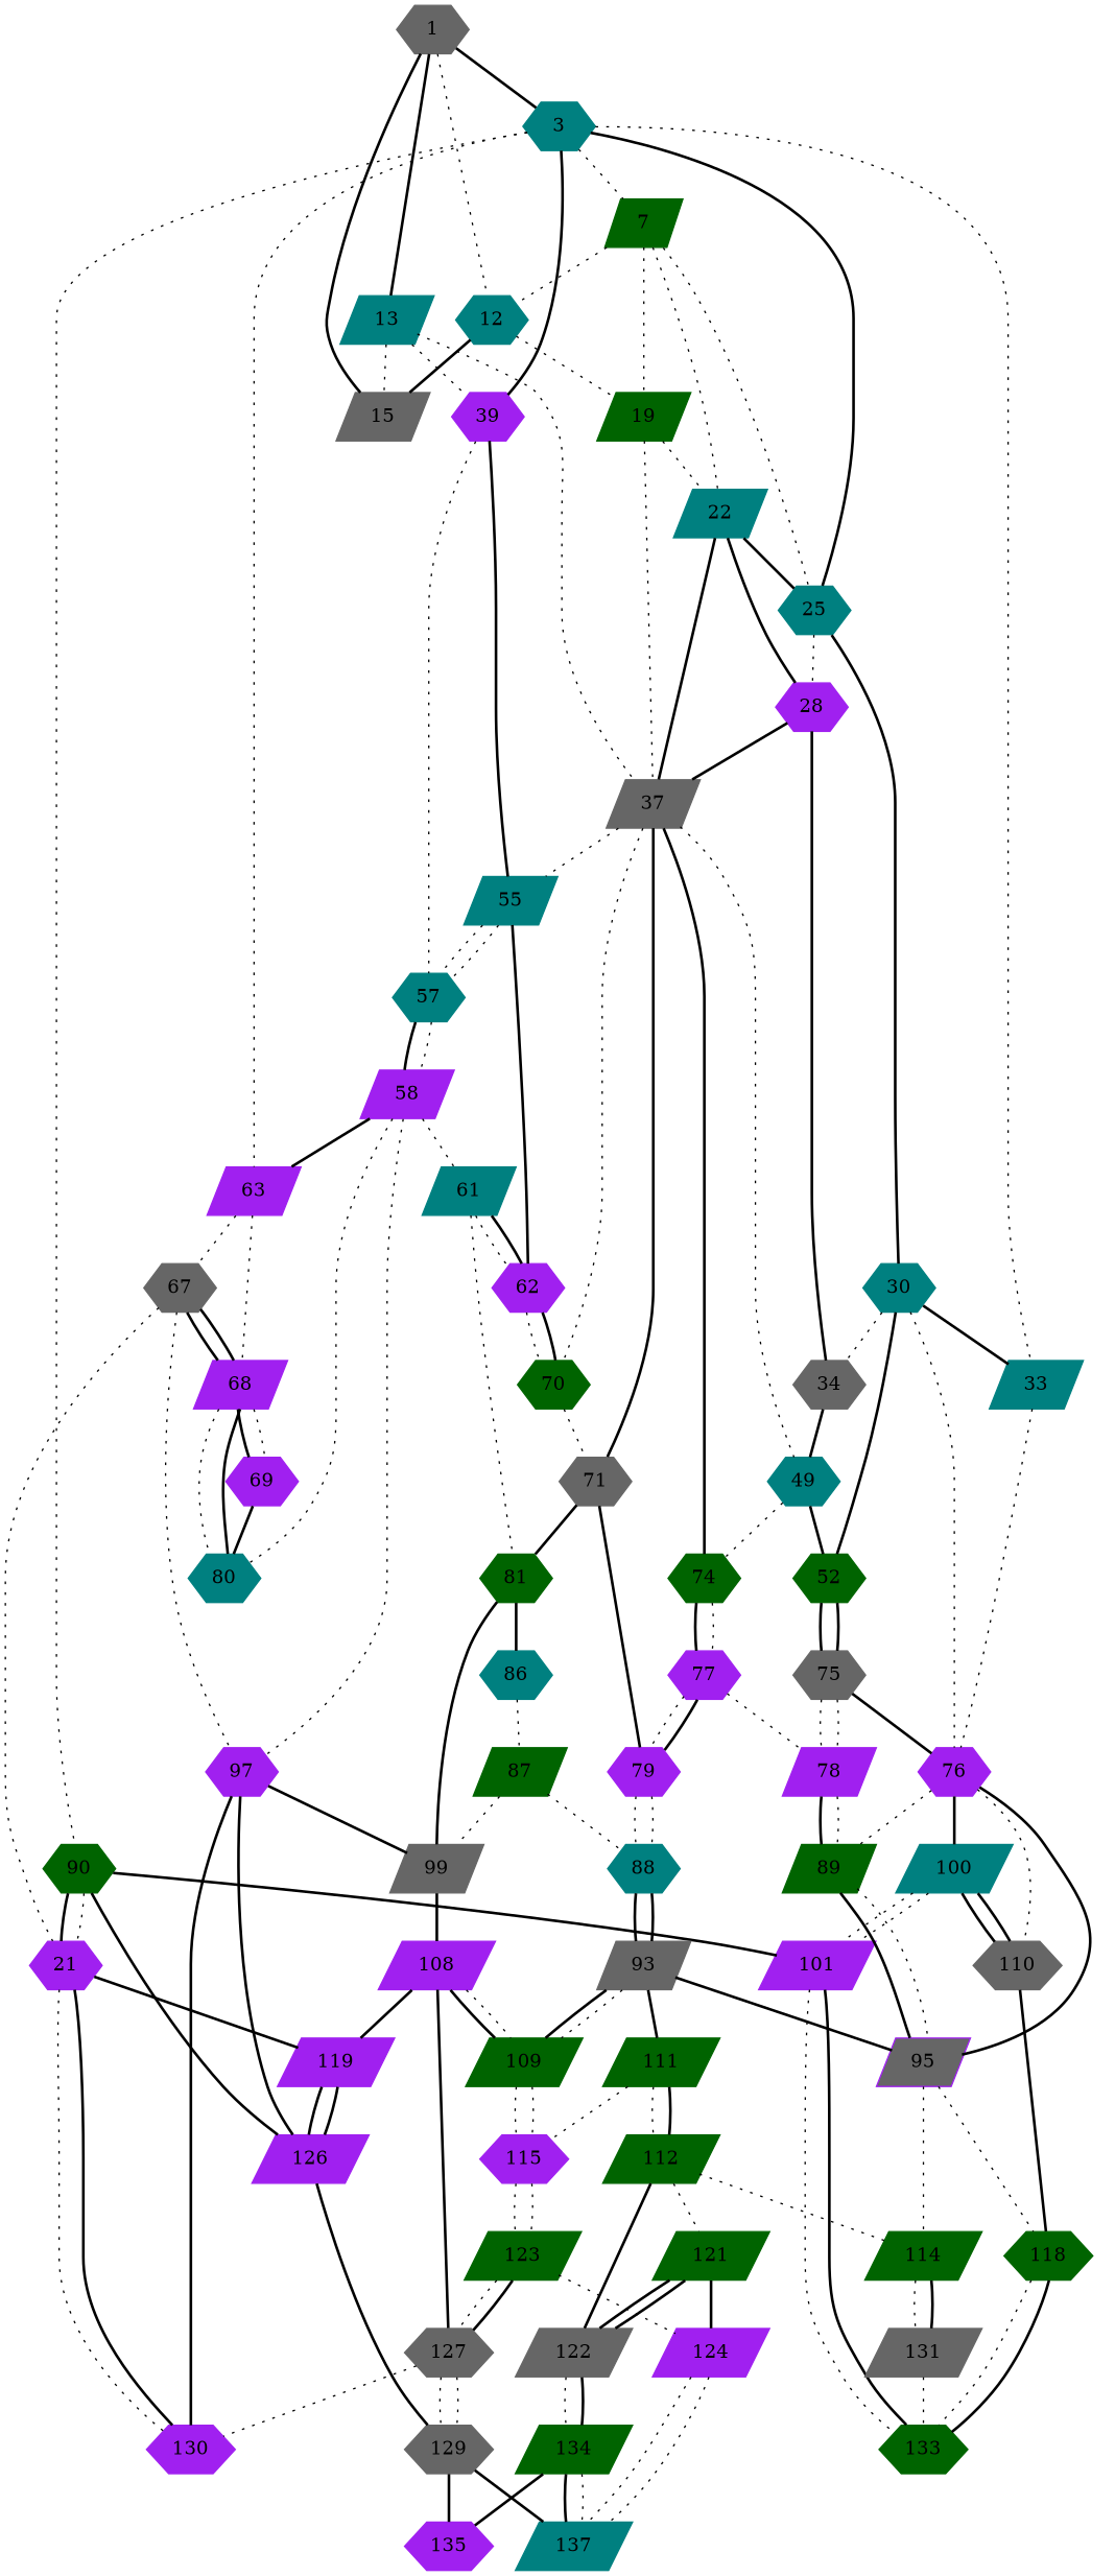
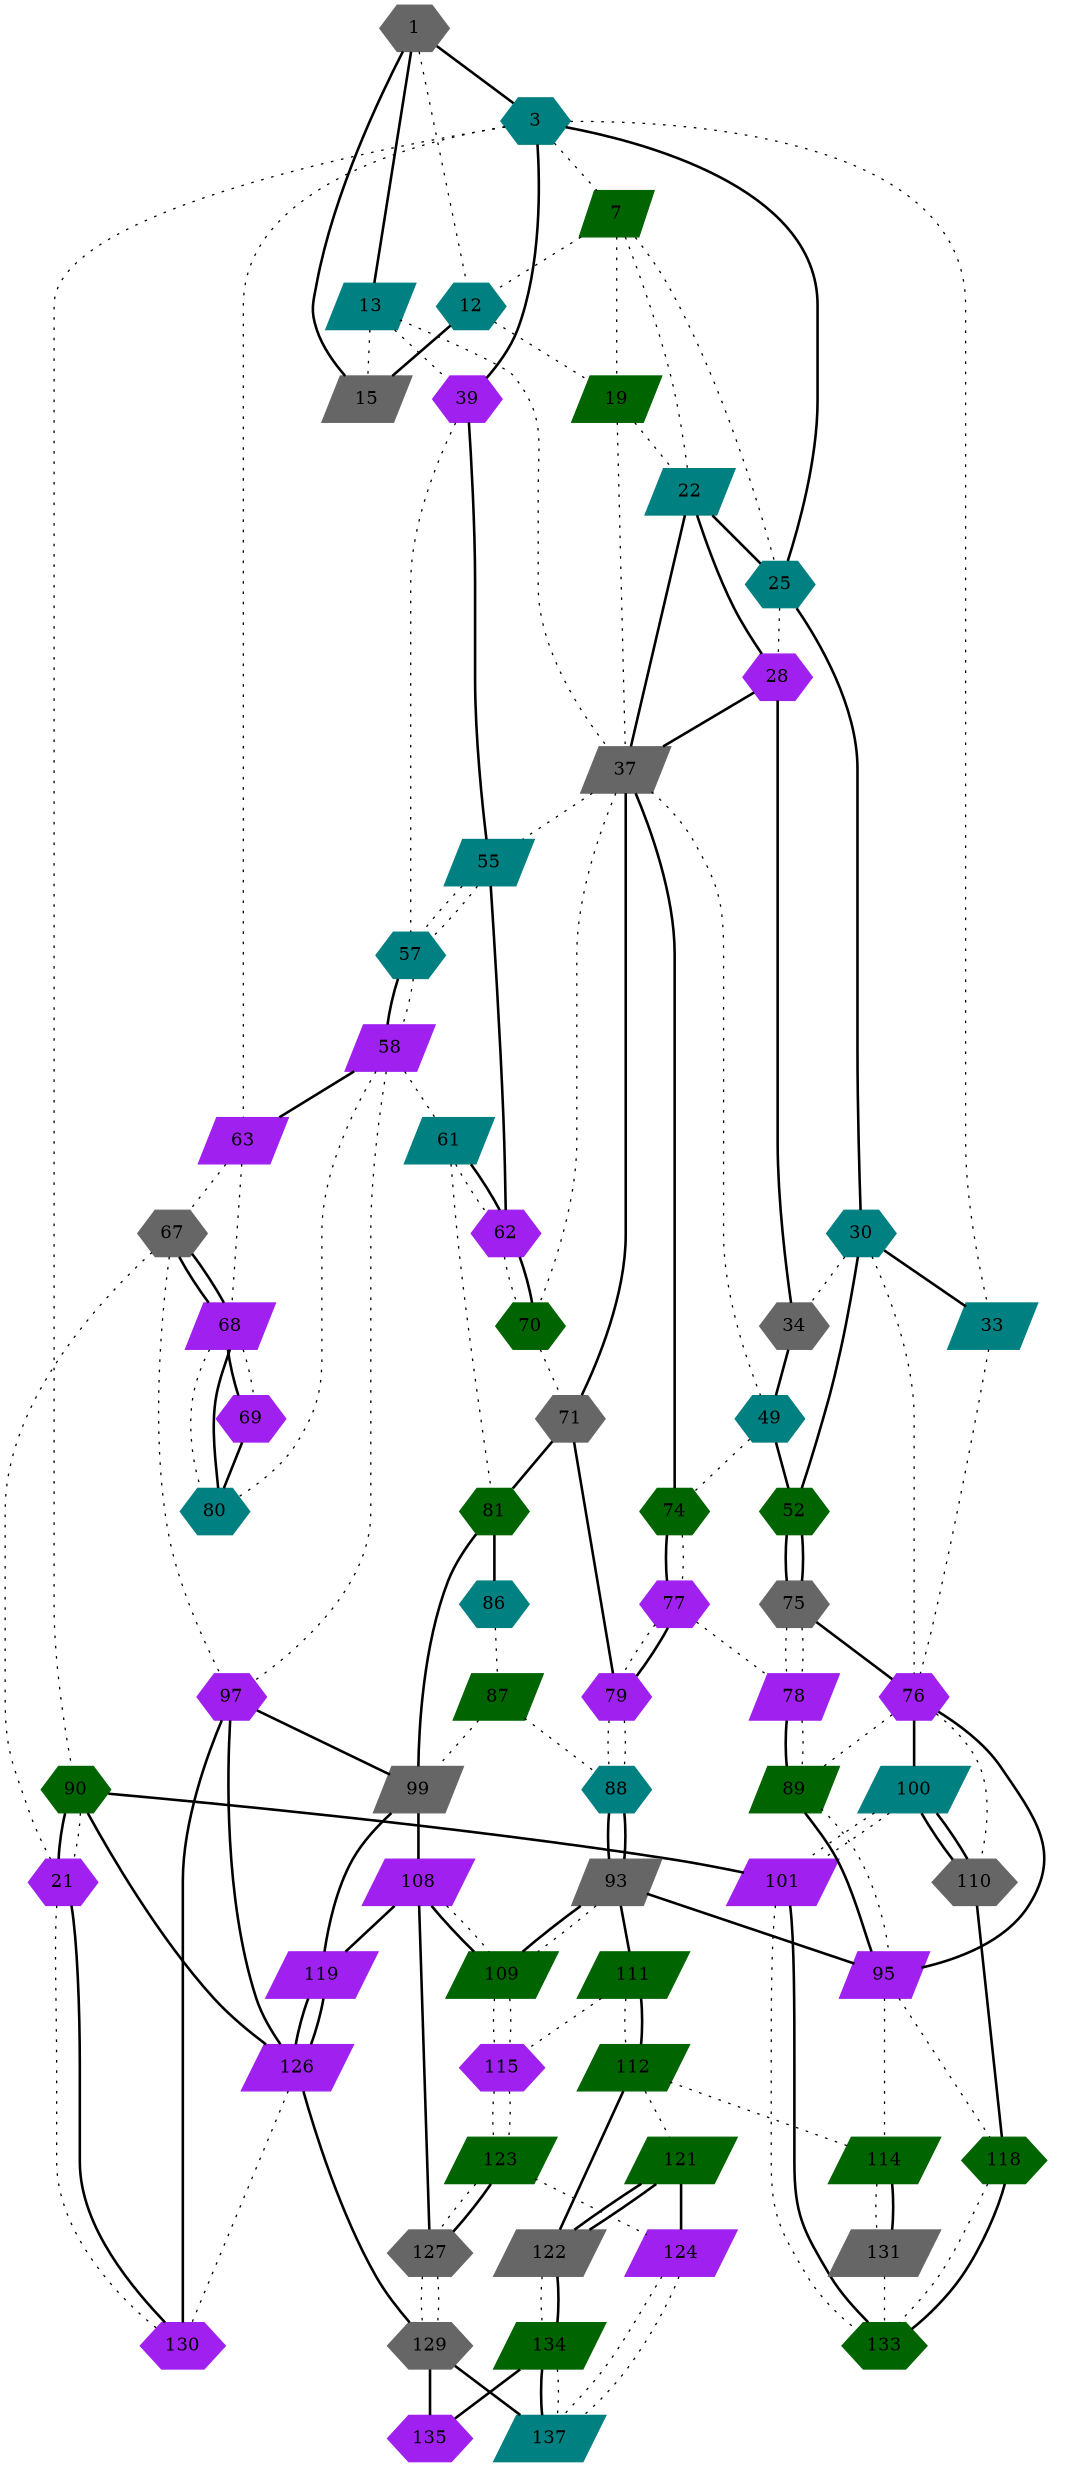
  graph {
    fontname="DejaVu Serif"
    node [color=purple fontname="DejaVu Serif" shape=hexagon style=filled]
    edge [fontname="DejaVu Serif" style=dotted]
    1 [color=gray40 super="+2+11"]
    3 [color=teal super="+38+4"]
    12 [color=teal super="+17"]
    13 [color=teal shape=parallelogram super="+14"]
    15 [color=gray40 shape=parallelogram super="+16"]
    7 [color=darkgreen shape=parallelogram super="+8"]
    25 [color=teal super="+26"]
    33 [color=teal shape=parallelogram]
    39 [super="+40+54"]
    63 [shape=parallelogram super="+64+66"]
    90 [color=darkgreen super="+102"]
    19 [color=darkgreen shape=parallelogram super="+36+20"]
    37 [color=gray40 shape=parallelogram super="+41"]
    22 [color=teal shape=parallelogram super="+23"]
    28 [super="+29"]
    30 [color=teal super="+31"]
    76 [super="+83"]
    55 [color=teal shape=parallelogram super="+56"]
    57 [color=teal]
    67 [color=gray40 super="+92"]
    68 [shape=parallelogram]
    n22 [label=21]
    101 [shape=parallelogram]
    126 [shape=parallelogram super="+128"]
    49 [color=teal super="+50"]
    70 [color=darkgreen]
    71 [color=gray40 super="+72"]
    74 [color=darkgreen]
    34 [color=gray40 super="+35"]
    52 [color=darkgreen]
    75 [color=gray40]
    89 [color=darkgreen shape=parallelogram]
-   95 [shape=parallelogram super="+105" fillcolor=gray40]
+   95 [shape=parallelogram super="+105"]
    100 [color=teal shape=parallelogram]
    110 [color=gray40]
    62
    81 [color=darkgreen super="+82+96"]
    79
    77
    58 [shape=parallelogram super="+59"]
    78 [shape=parallelogram]
    61 [color=teal shape=parallelogram]
    80 [color=teal]
    97 [super="+98"]
    99 [color=gray40 shape=parallelogram super="+103"]
    130
    86 [color=teal]
    69
    88 [color=teal]
    114 [color=darkgreen shape=parallelogram]
    118 [color=darkgreen]
    93 [color=gray40 shape=parallelogram super="+94"]
    87 [color=darkgreen shape=parallelogram]
    108 [shape=parallelogram super="+120"]
    119 [shape=parallelogram]
    109 [color=darkgreen shape=parallelogram]
    111 [color=darkgreen shape=parallelogram super="+116"]
    133 [color=darkgreen]
    129 [color=gray40 super="+138"]
    115
    112 [color=darkgreen shape=parallelogram super="+113+117"]
    131 [color=gray40 shape=parallelogram super="+132+136"]
    127 [color=gray40]
    123 [color=darkgreen shape=parallelogram]
    121 [color=darkgreen shape=parallelogram]
    122 [color=gray40 shape=parallelogram]
    124 [shape=parallelogram]
    134 [color=darkgreen shape=parallelogram]
    137 [color=teal shape=parallelogram]
    135
    1 -- 3 [style=bold]
    1 -- 12
    1 -- 13 [style=bold]
    1 -- 15 [style=bold]
    3 -- 7
    3 -- 25 [style=bold]
    3 -- 33
    3 -- 39 [style=bold weight=2]
    3 -- 63 [weight=2]
    3 -- 90 [weight=2]
    12 -- 15 [style=bold weight=2]
    12 -- 19
    13 -- 15
    13 -- 39
    13 -- 37
    7 -- 12
    7 -- 25
    7 -- 19
    7 -- 22
    25 -- 28
    25 -- 30 [style=bold]
    33 -- 76
    39 -- 55 [style=bold]
    39 -- 57
    63 -- 67
    63 -- 68
    90 -- n22 [style=bold]
    90 -- n22
    90 -- 101 [style=bold]
    90 -- 126 [style=bold]
    19 -- 37
    19 -- 22
    37 -- 55
    37 -- 49
    37 -- 70
    37 -- 71 [style=bold]
    37 -- 74 [style=bold]
    22 -- 25 [style=bold]
    22 -- 37 [style=bold]
    22 -- 28 [style=bold]
    28 -- 37 [style=bold]
    28 -- 34 [style=bold]
    30 -- 33 [style=bold]
    30 -- 76
    30 -- 34 [weight=2]
    30 -- 52 [style=bold]
    76 -- 89
    76 -- 95 [style=bold]
    76 -- 100 [style=bold]
    76 -- 110
    55 -- 57
    55 -- 57
    55 -- 62 [style=bold]
    57 -- 58 [style=bold]
    57 -- 58
    67 -- 68 [style=bold]
    67 -- 68 [style=bold]
    67 -- n22
    67 -- 97
    68 -- 80
    68 -- 80 [style=bold]
    68 -- 69 [style=bold]
    68 -- 69
    n22 -- 130
    n22 -- 130 [style=bold]
    101 -- 133
    101 -- 133 [style=bold]
-   127 -- 130
+   126 -- 130
    126 -- 129 [style=bold]
    49 -- 74
    49 -- 52 [style=bold]
    70 -- 71
    71 -- 81 [style=bold]
    71 -- 79 [style=bold]
    74 -- 77 [style=bold]
    74 -- 77
    34 -- 49 [style=bold]
    52 -- 75 [style=bold]
    52 -- 75 [style=bold]
    75 -- 76 [style=bold]
    75 -- 78
    75 -- 78
    89 -- 95 [style=bold]
    89 -- 95
    95 -- 114
    95 -- 118
    100 -- 101
    100 -- 101
    100 -- 110 [style=bold]
    100 -- 110 [style=bold]
    110 -- 118 [style=bold]
    62 -- 70
    62 -- 70 [style=bold]
    81 -- 99 [style=bold]
    81 -- 86 [style=bold weight=2]
    79 -- 88
    79 -- 88
    77 -- 79
    77 -- 79 [style=bold]
    77 -- 78
    58 -- 63 [style=bold]
    58 -- 61
    58 -- 80
    58 -- 97
    78 -- 89 [style=bold]
    78 -- 89
    61 -- 62
    61 -- 62 [style=bold]
    61 -- 81
    97 -- 126 [style=bold]
    97 -- 99 [style=bold]
    97 -- 130 [style=bold]
    99 -- 108 [style=bold]
-   n22 -- 119 [style=bold]
+   99 -- 119 [style=bold]
    86 -- 87
    69 -- 80 [style=bold]
    88 -- 93 [style=bold]
    88 -- 93 [style=bold]
    114 -- 131
    114 -- 131 [style=bold]
    118 -- 133
    118 -- 133 [style=bold]
    93 -- 95 [style=bold]
    93 -- 109 [style=bold]
    93 -- 109
    93 -- 111 [style=bold]
    87 -- 99
    87 -- 88
    108 -- 119 [style=bold]
    108 -- 109 [style=bold]
    108 -- 109
    108 -- 127 [style=bold]
    119 -- 126 [style=bold]
    119 -- 126 [style=bold]
    109 -- 115
    109 -- 115
    111 -- 115
    111 -- 112 [weight=2]
    111 -- 112 [style=bold]
    129 -- 137 [style=bold]
    129 -- 135 [style=bold]
    115 -- 123
    115 -- 123
    112 -- 114
    112 -- 121
    112 -- 122 [style=bold]
    131 -- 133
    127 -- 129
    127 -- 129
    123 -- 127
    123 -- 127 [style=bold]
    123 -- 124
    121 -- 122 [style=bold]
    121 -- 122 [style=bold]
    121 -- 124 [style=bold]
    122 -- 134
    122 -- 134 [style=bold]
    124 -- 137
    124 -- 137
    134 -- 137 [style=bold]
    134 -- 137
    134 -- 135 [style=bold]
  }
